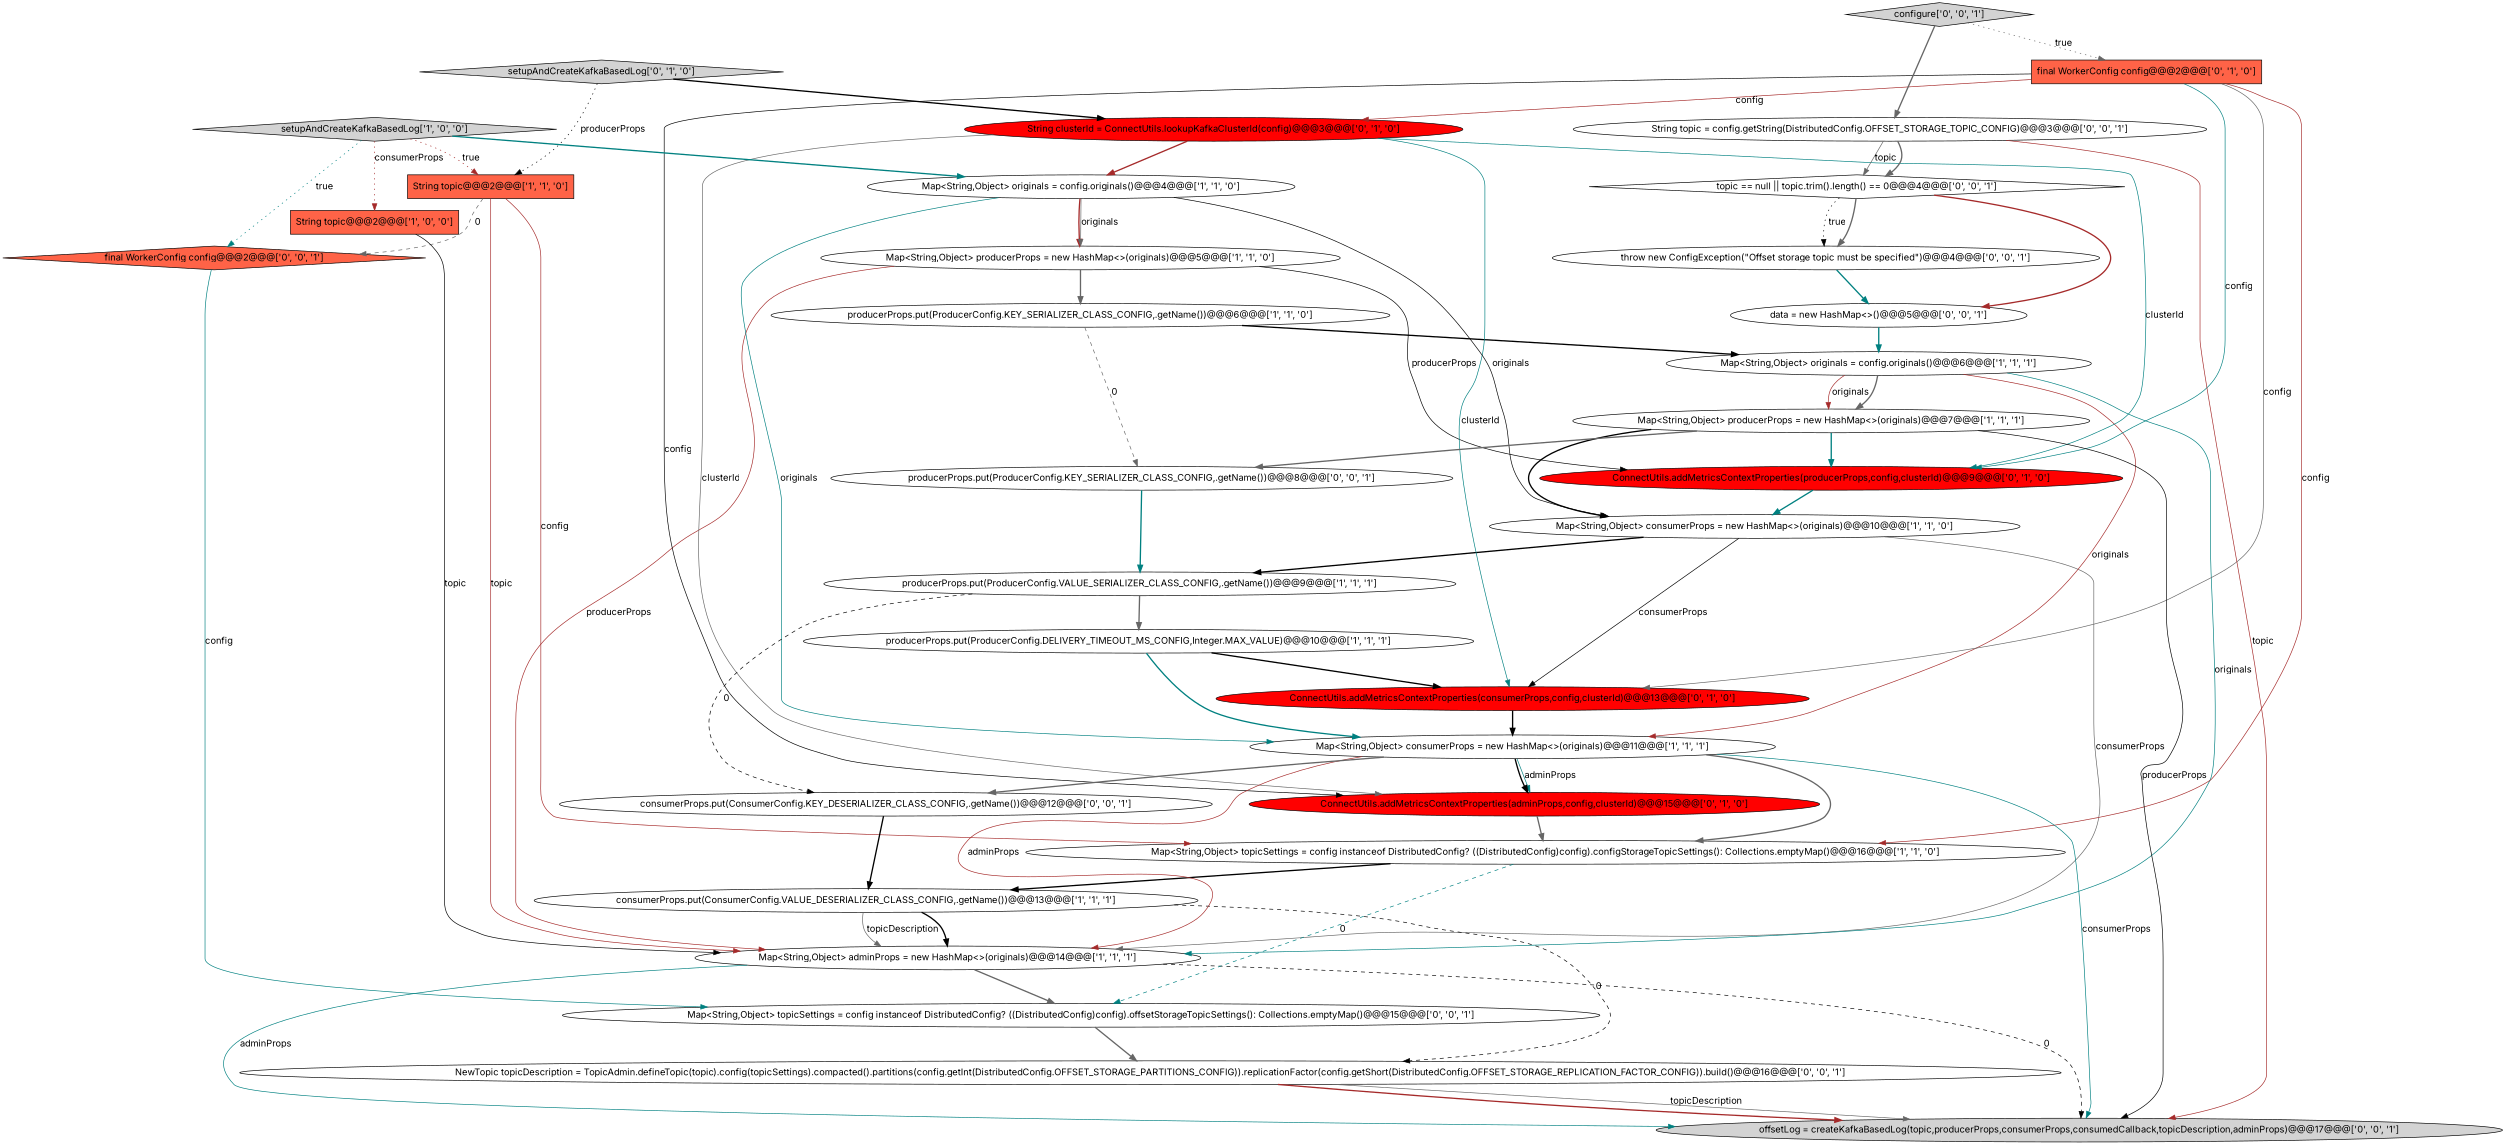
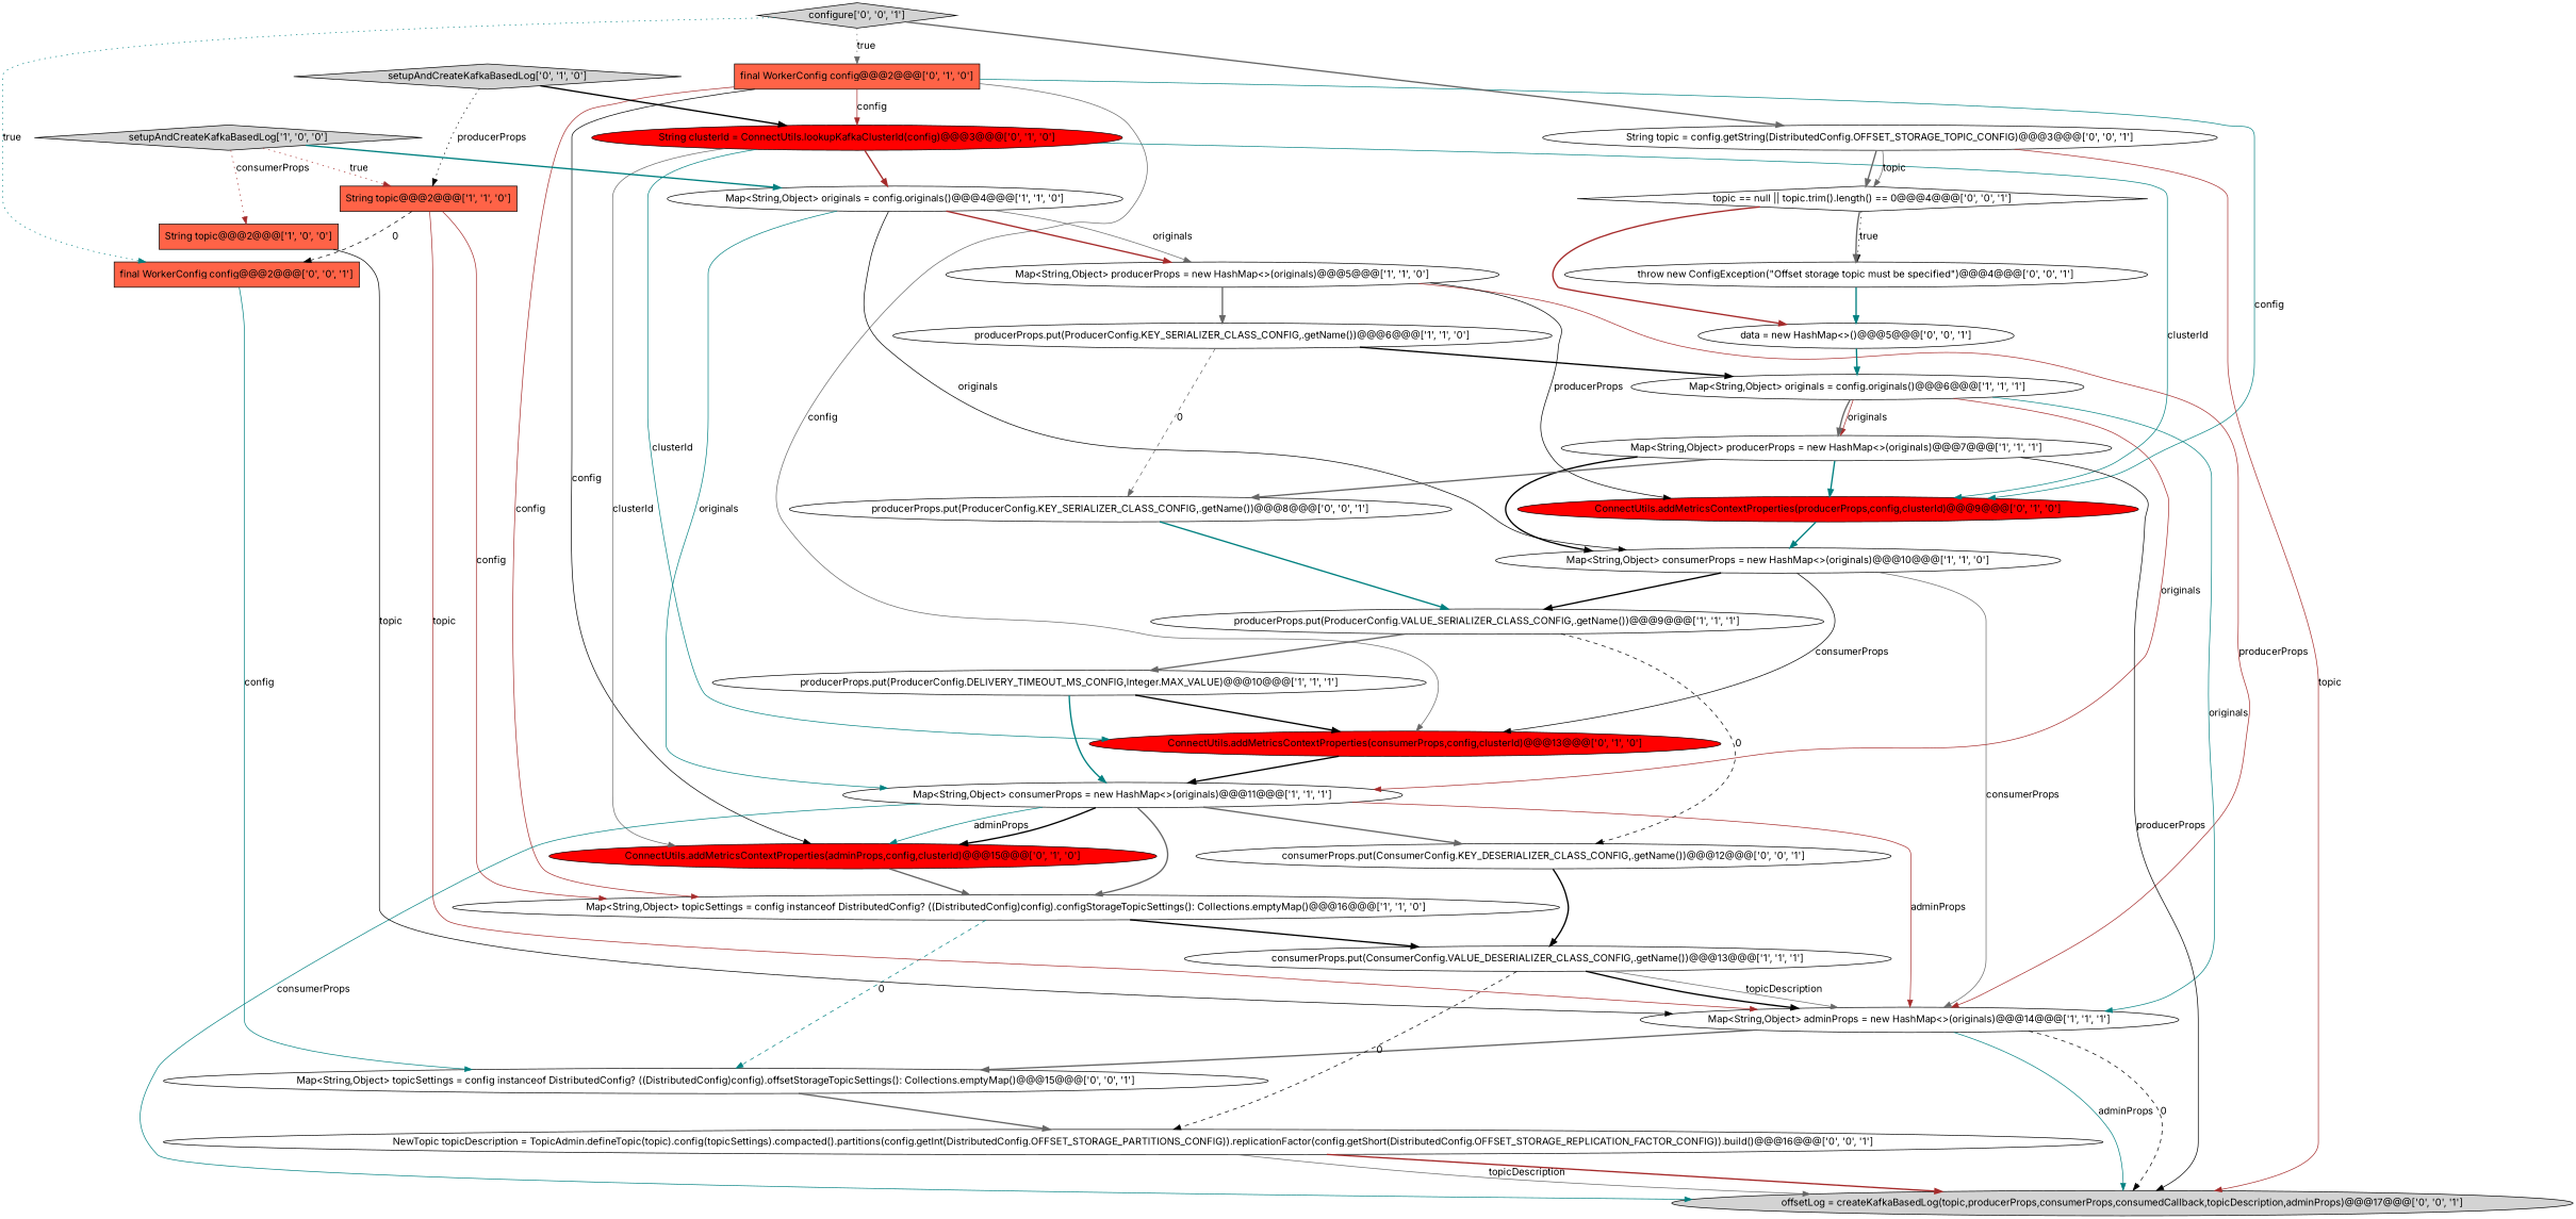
  digraph {
    fontname=Inter
    node [fillcolor=white fontname=Inter shape=ellipse style=filled]
    edge [color=gray40 fontname=Inter style=bold]
    n1 [label="Map<String,Object> producerProps = new HashMap<>(originals)@@@5@@@['1', '1', '0']"]
    n2 [label="Map<String,Object> adminProps = new HashMap<>(originals)@@@14@@@['1', '1', '1']"]
    n3 [fillcolor=red label="ConnectUtils.addMetricsContextProperties(producerProps,config,clusterId)@@@9@@@['0', '1', '0']"]
    n4 [label="producerProps.put(ProducerConfig.KEY_SERIALIZER_CLASS_CONFIG,.getName())@@@6@@@['1', '1', '0']"]
    n5 [label="Map<String,Object> topicSettings = config instanceof DistributedConfig? ((DistributedConfig)config).offsetStorageTopicSettings(): Collections.emptyMap()@@@15@@@['0', '0', '1']"]
    n6 [fillcolor=lightgray label="offsetLog = createKafkaBasedLog(topic,producerProps,consumerProps,consumedCallback,topicDescription,adminProps)@@@17@@@['0', '0', '1']"]
    n7 [label="Map<String,Object> consumerProps = new HashMap<>(originals)@@@10@@@['1', '1', '0']"]
    n8 [label="Map<String,Object> originals = config.originals()@@@6@@@['1', '1', '1']"]
    n9 [label="producerProps.put(ProducerConfig.KEY_SERIALIZER_CLASS_CONFIG,.getName())@@@8@@@['0', '0', '1']"]
    n10 [label="Map<String,Object> topicSettings = config instanceof DistributedConfig? ((DistributedConfig)config).configStorageTopicSettings(): Collections.emptyMap()@@@16@@@['1', '1', '0']"]
    n11 [label="consumerProps.put(ConsumerConfig.VALUE_DESERIALIZER_CLASS_CONFIG,.getName())@@@13@@@['1', '1', '1']"]
    n12 [label="NewTopic topicDescription = TopicAdmin.defineTopic(topic).config(topicSettings).compacted().partitions(config.getInt(DistributedConfig.OFFSET_STORAGE_PARTITIONS_CONFIG)).replicationFactor(config.getShort(DistributedConfig.OFFSET_STORAGE_REPLICATION_FACTOR_CONFIG)).build()@@@16@@@['0', '0', '1']"]
    n13 [label="topic == null || topic.trim().length() == 0@@@4@@@['0', '0', '1']" shape=diamond]
    n14 [label="throw new ConfigException(\"Offset storage topic must be specified\")@@@4@@@['0', '0', '1']"]
    n15 [label="data = new HashMap<>()@@@5@@@['0', '0', '1']"]
    n16 [fillcolor=tomato label="final WorkerConfig config@@@2@@@['0', '1', '0']" shape=box]
    n17 [fillcolor=red label="ConnectUtils.addMetricsContextProperties(adminProps,config,clusterId)@@@15@@@['0', '1', '0']"]
    n18 [fillcolor=red label="String clusterId = ConnectUtils.lookupKafkaClusterId(config)@@@3@@@['0', '1', '0']"]
    n19 [fillcolor=red label="ConnectUtils.addMetricsContextProperties(consumerProps,config,clusterId)@@@13@@@['0', '1', '0']"]
    n20 [label="Map<String,Object> originals = config.originals()@@@4@@@['1', '1', '0']"]
    n21 [label="Map<String,Object> consumerProps = new HashMap<>(originals)@@@11@@@['1', '1', '1']"]
    n22 [label="Map<String,Object> producerProps = new HashMap<>(originals)@@@7@@@['1', '1', '1']"]
    n23 [fillcolor=lightgray label="configure['0', '0', '1']" shape=diamond]
-   n24 [fillcolor=tomato label="final WorkerConfig config@@@2@@@['0', '0', '1']" shape=diamond]
+   n24 [fillcolor=tomato label="final WorkerConfig config@@@2@@@['0', '0', '1']" shape=box]
    n25 [label="String topic = config.getString(DistributedConfig.OFFSET_STORAGE_TOPIC_CONFIG)@@@3@@@['0', '0', '1']"]
    n26 [fillcolor=lightgray label="setupAndCreateKafkaBasedLog['0', '1', '0']" shape=diamond]
    n27 [fillcolor=tomato label="String topic@@@2@@@['1', '1', '0']" shape=box]
    n28 [label="producerProps.put(ProducerConfig.VALUE_SERIALIZER_CLASS_CONFIG,.getName())@@@9@@@['1', '1', '1']"]
    n29 [label="producerProps.put(ProducerConfig.DELIVERY_TIMEOUT_MS_CONFIG,Integer.MAX_VALUE)@@@10@@@['1', '1', '1']"]
    n30 [label="consumerProps.put(ConsumerConfig.KEY_DESERIALIZER_CLASS_CONFIG,.getName())@@@12@@@['0', '0', '1']"]
    n31 [fillcolor=tomato label="String topic@@@2@@@['1', '0', '0']" shape=box]
    n32 [fillcolor=lightgray label="setupAndCreateKafkaBasedLog['1', '0', '0']" shape=diamond]
    n1 -> n2 [color=brown label=producerProps style=solid]
    n1 -> n3 [color=black label=producerProps style=solid]
    n1 -> n4
    n2 -> n5
    n2 -> n6 [color=teal label=adminProps style=solid]
    n2 -> n6 [color=black label=0 style=dashed]
    n3 -> n7 [color=teal]
    n4 -> n8 [color=black]
    n4 -> n9 [label=0 style=dashed]
    n5 -> n12
    n7 -> n2 [label=consumerProps style=solid]
    n7 -> n19 [color=black label=consumerProps style=solid]
    n7 -> n28 [color=black]
    n8 -> n2 [color=teal label=originals style=solid]
    n8 -> n21 [color=brown label=originals style=solid]
    n8 -> n22 [color=brown label=originals style=solid]
    n8 -> n22
    n9 -> n28 [color=teal]
    n10 -> n5 [color=teal label=0 style=dashed]
    n10 -> n11 [color=black]
    n11 -> n2 [label=topicDescription style=solid]
    n11 -> n2 [color=black]
    n11 -> n12 [color=black label=0 style=dashed]
    n12 -> n6 [color=brown]
    n12 -> n6 [label=topicDescription style=solid]
    n13 -> n14 [color=black label=true style=dotted]
    n13 -> n14
    n13 -> n15 [color=brown]
    n14 -> n15 [color=teal]
    n15 -> n8 [color=teal]
    n16 -> n3 [color=teal label=config style=solid]
    n16 -> n10 [color=brown label=config style=solid]
    n16 -> n17 [color=black label=config style=solid]
    n16 -> n18 [color=brown label=config style=solid]
    n16 -> n19 [label=config style=solid]
    n17 -> n10
    n18 -> n3 [color=teal label=clusterId style=solid]
    n18 -> n17 [label=clusterId style=solid]
    n18 -> n19 [color=teal label=clusterId style=solid]
    n18 -> n20 [color=brown]
    n19 -> n21 [color=black]
    n20 -> n1 [color=brown]
    n20 -> n1 [label=originals style=solid]
    n20 -> n7 [color=black label=originals style=solid]
    n20 -> n21 [color=teal label=originals style=solid]
    n21 -> n2 [color=brown label=adminProps style=solid]
    n21 -> n6 [color=teal label=consumerProps style=solid]
    n21 -> n10
    n21 -> n17 [color=teal label=adminProps style=solid]
    n21 -> n17 [color=black]
    n21 -> n30
    n22 -> n3 [color=teal]
    n22 -> n6 [color=black label=producerProps style=solid]
    n22 -> n7 [color=black]
    n22 -> n9
    n23 -> n16 [label=true style=dotted]
-   n32 -> n24 [color=teal label=true style=dotted]
+   n23 -> n24 [color=teal label=true style=dotted]
    n23 -> n25
    n24 -> n5 [color=teal label=config style=solid]
    n25 -> n6 [color=brown label=topic style=solid]
    n25 -> n13 [label=topic style=solid]
    n25 -> n13
    n26 -> n18 [color=black]
    n26 -> n27 [color=black label=producerProps style=dotted]
    n27 -> n2 [color=brown label=topic style=solid]
    n27 -> n10 [color=brown label=config style=solid]
-   n27 -> n24 [label=0 style=dashed]
+   n27 -> n24 [color=black label=0 style=dashed]
    n28 -> n29
    n28 -> n30 [color=black label=0 style=dashed]
    n29 -> n19 [color=black]
    n29 -> n21 [color=teal]
    n30 -> n11 [color=black]
    n31 -> n2 [color=black label=topic style=solid]
    n32 -> n20 [color=teal]
    n32 -> n27 [color=brown label=true style=dotted]
    n32 -> n31 [color=brown label=consumerProps style=dotted]
  }
